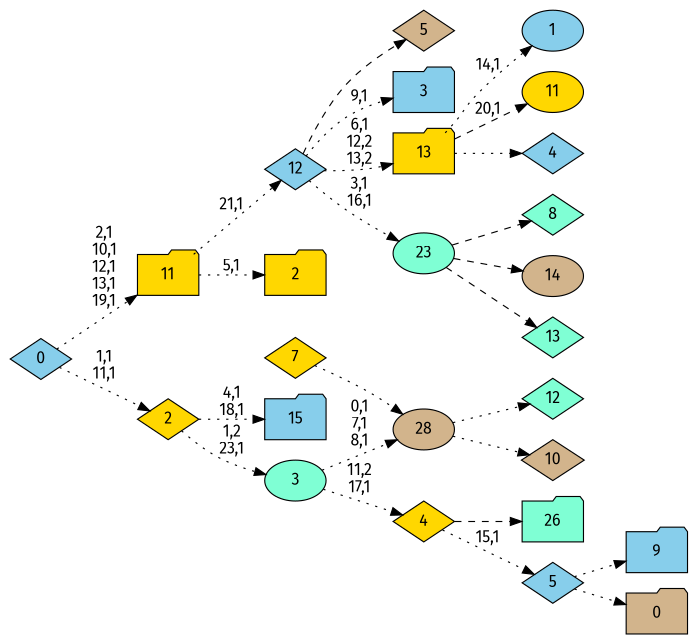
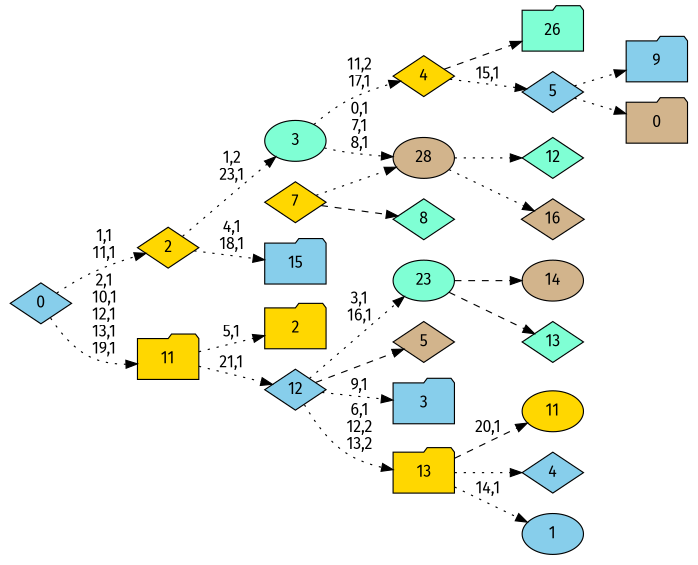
  digraph {
    fontname="Fira Sans"
    rankdir=LR
    node [fillcolor=skyblue fontname="Fira Sans" shape=diamond style=filled]
    edge [fontname="Fira Sans" style=dotted]
    n1 [fillcolor=aquamarine label=26 shape=folder]
    n2 [label=15 shape=folder]
    n3 [fillcolor=tan label=14 shape=ellipse]
    n4 [fillcolor=aquamarine label=13]
    n5 [fillcolor=aquamarine label=12]
    n6 [fillcolor=gold label=11 shape=ellipse]
-   n7 [fillcolor=tan label=10]
+   n7 [fillcolor=tan label=16]
    n8 [label=9 shape=folder]
    n9 [fillcolor=aquamarine label=8]
    n10 [fillcolor=gold label=7]
    28 [fillcolor=tan shape=ellipse]
    23 [fillcolor=aquamarine shape=ellipse]
    n13 [fillcolor=tan label=5]
    n14 [label=4]
    n15 [label=3 shape=folder]
    n16 [fillcolor=gold label=2 shape=folder]
    n17 [label=1 shape=ellipse]
    13 [fillcolor=gold shape=folder]
    12
    11 [fillcolor=gold shape=folder]
    n21 [fillcolor=tan label=0 shape=folder]
    5
    4 [fillcolor=gold]
    3 [fillcolor=aquamarine shape=ellipse]
    2 [fillcolor=gold]
    0
    n10 -> 28
    28 -> n5
    28 -> n7
    23 -> n3 [style=dashed]
    23 -> n4 [style=dashed]
-   23 -> n9 [style=dashed]
+   n10 -> n9 [style=dashed]
    13 -> n6 [label="20,1" style=dashed]
    13 -> n14
    13 -> n17 [label="14,1"]
    12 -> 23 [label="3,1\n16,1"]
    12 -> n13 [style=dashed]
    12 -> n15 [label="9,1"]
    12 -> 13 [label="6,1\n12,2\n13,2"]
    11 -> n16 [label="5,1"]
    11 -> 12 [label="21,1"]
    5 -> n8
    5 -> n21
    4 -> n1 [style=dashed]
    4 -> 5 [label="15,1"]
    3 -> 28 [label="0,1\n7,1\n8,1"]
    3 -> 4 [label="11,2\n17,1"]
    2 -> n2 [label="4,1\n18,1"]
    2 -> 3 [label="1,2\n23,1"]
    0 -> 11 [label="2,1\n10,1\n12,1\n13,1\n19,1"]
    0 -> 2 [label="1,1\n11,1"]
  }
